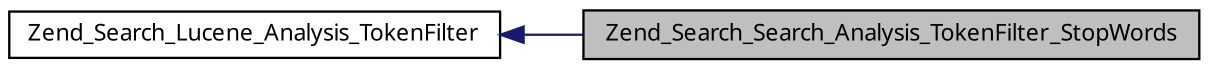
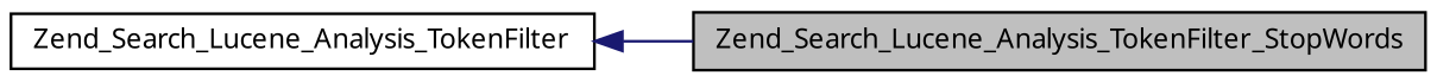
  digraph {
    rankdir=LR
    fontname="Noto Sans"
    node [color=black fontname="Noto Sans" fontsize=10 shape=record style=filled]
-   n1 [fillcolor=grey75 fontcolor=black height=0.2 label=Zend_Search_Search_Analysis_TokenFilter_StopWords width=0.4]
+   n1 [fillcolor=grey75 fontcolor=black height=0.2 label=Zend_Search_Lucene_Analysis_TokenFilter_StopWords width=0.4]
    n2 [fillcolor=white height=0.2 label=Zend_Search_Lucene_Analysis_TokenFilter width=0.4]
    n2 -> n1 [color=midnightblue dir=back fontname="Noto Sans" fontsize=10 labelfontname=Helvetica labelfontsize=10 style=solid]
  }
